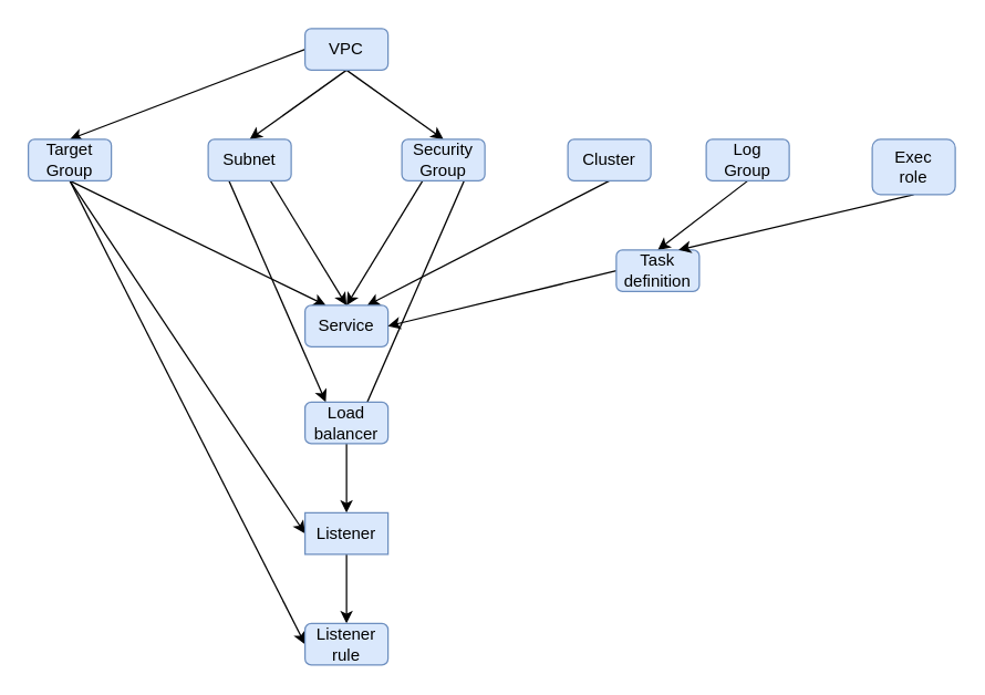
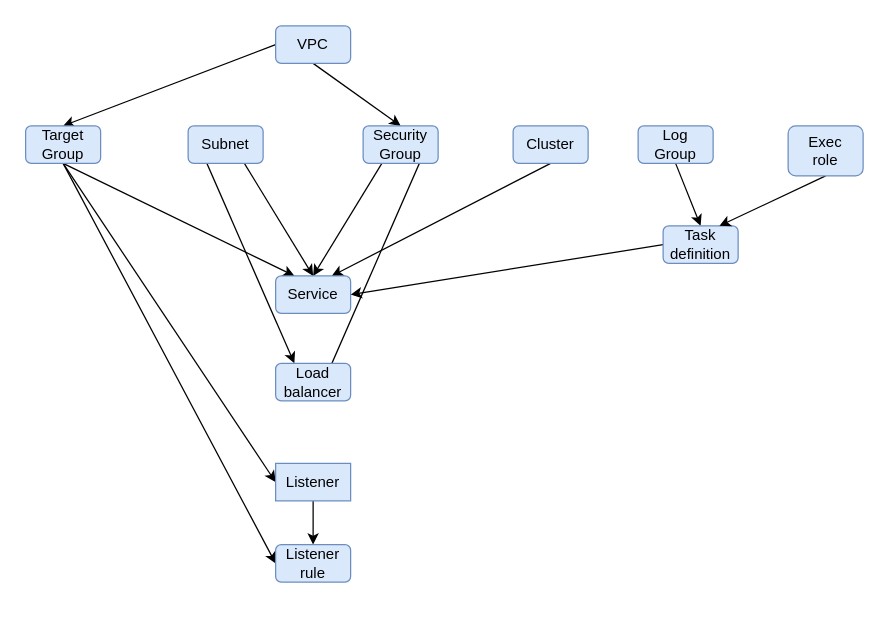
  <mxCell id="0" />
  <mxCell id="1" parent="0" />
  <mxCell id="2" style="rounded=0;orthogonalLoop=1;jettySize=auto;html=1;exitX=0;exitY=0.5;exitDx=0;exitDy=0;entryX=0.5;entryY=0;entryDx=0;entryDy=0;fillColor=#dae8fc;" edge="1" parent="1" source="5" target="9"><mxGeometry relative="1" as="geometry" /></mxCell>
- <mxCell id="3" style="edgeStyle=none;rounded=0;orthogonalLoop=1;jettySize=auto;html=1;exitX=0.5;exitY=1;exitDx=0;exitDy=0;entryX=0.5;entryY=0;entryDx=0;entryDy=0;fillColor=#dae8fc;" edge="1" parent="1" source="5" target="12"><mxGeometry relative="1" as="geometry" /></mxCell>
  <mxCell id="4" style="edgeStyle=none;rounded=0;orthogonalLoop=1;jettySize=auto;html=1;exitX=0.5;exitY=1;exitDx=0;exitDy=0;entryX=0.5;entryY=0;entryDx=0;entryDy=0;fillColor=#dae8fc;" edge="1" parent="1" source="5" target="15"><mxGeometry relative="1" as="geometry" /></mxCell>
  <mxCell id="5" value="VPC" style="rounded=1;whiteSpace=wrap;html=1;fillColor=#dae8fc;strokeColor=#6c8ebf;" vertex="1" parent="1"><mxGeometry x="220" y="20" width="60" height="30" as="geometry" /></mxCell>
  <mxCell id="6" style="edgeStyle=none;rounded=0;orthogonalLoop=1;jettySize=auto;html=1;exitX=0.5;exitY=1;exitDx=0;exitDy=0;entryX=0.25;entryY=0;entryDx=0;entryDy=0;fillColor=#dae8fc;" edge="1" parent="1" source="9" target="20"><mxGeometry relative="1" as="geometry" /></mxCell>
  <mxCell id="7" style="edgeStyle=none;rounded=0;orthogonalLoop=1;jettySize=auto;html=1;exitX=0.5;exitY=1;exitDx=0;exitDy=0;entryX=0;entryY=0.5;entryDx=0;entryDy=0;fillColor=#dae8fc;" edge="1" parent="1" source="9" target="24"><mxGeometry relative="1" as="geometry" /></mxCell>
  <mxCell id="8" style="edgeStyle=none;rounded=0;orthogonalLoop=1;jettySize=auto;html=1;exitX=0.5;exitY=1;exitDx=0;exitDy=0;entryX=0;entryY=0.5;entryDx=0;entryDy=0;fillColor=#dae8fc;" edge="1" parent="1" source="9" target="25"><mxGeometry relative="1" as="geometry" /></mxCell>
  <mxCell id="9" value="Target Group" style="rounded=1;whiteSpace=wrap;html=1;fillColor=#dae8fc;strokeColor=#6c8ebf;" vertex="1" parent="1"><mxGeometry x="20" y="100" width="60" height="30" as="geometry" /></mxCell>
  <mxCell id="10" style="edgeStyle=none;rounded=0;orthogonalLoop=1;jettySize=auto;html=1;exitX=0.75;exitY=1;exitDx=0;exitDy=0;entryX=0.5;entryY=0;entryDx=0;entryDy=0;fillColor=#dae8fc;" edge="1" parent="1" source="12" target="20"><mxGeometry relative="1" as="geometry" /></mxCell>
  <mxCell id="11" style="edgeStyle=none;rounded=0;orthogonalLoop=1;jettySize=auto;html=1;exitX=0.25;exitY=1;exitDx=0;exitDy=0;entryX=0.25;entryY=0;entryDx=0;entryDy=0;fillColor=#dae8fc;" edge="1" parent="1" source="12" target="22"><mxGeometry relative="1" as="geometry" /></mxCell>
  <mxCell id="12" value="Subnet" style="rounded=1;whiteSpace=wrap;html=1;fillColor=#dae8fc;strokeColor=#6c8ebf;" vertex="1" parent="1"><mxGeometry x="150" y="100" width="60" height="30" as="geometry" /></mxCell>
  <mxCell id="13" style="edgeStyle=none;rounded=0;orthogonalLoop=1;jettySize=auto;html=1;exitX=0.25;exitY=1;exitDx=0;exitDy=0;entryX=0.5;entryY=0;entryDx=0;entryDy=0;fillColor=#dae8fc;" edge="1" parent="1" source="15" target="20"><mxGeometry relative="1" as="geometry" /></mxCell>
  <mxCell id="14" style="edgeStyle=none;rounded=0;orthogonalLoop=1;jettySize=auto;html=1;exitX=0.75;exitY=1;exitDx=0;exitDy=0;entryX=0.75;entryY=0;entryDx=0;entryDy=0;fillColor=#dae8fc;endArrow=none;" edge="1" parent="1" source="15" target="22"><mxGeometry relative="1" as="geometry" /></mxCell>
  <mxCell id="15" value="Security Group" style="rounded=1;whiteSpace=wrap;html=1;fillColor=#dae8fc;strokeColor=#6c8ebf;" vertex="1" parent="1"><mxGeometry x="290" y="100" width="60" height="30" as="geometry" /></mxCell>
  <mxCell id="16" style="edgeStyle=none;rounded=0;orthogonalLoop=1;jettySize=auto;html=1;exitX=0.5;exitY=1;exitDx=0;exitDy=0;entryX=0.75;entryY=0;entryDx=0;entryDy=0;fillColor=#dae8fc;" edge="1" parent="1" source="17" target="20"><mxGeometry relative="1" as="geometry" /></mxCell>
  <mxCell id="17" value="Cluster" style="rounded=1;whiteSpace=wrap;html=1;fillColor=#dae8fc;strokeColor=#6c8ebf;" vertex="1" parent="1"><mxGeometry x="410" y="100" width="60" height="30" as="geometry" /></mxCell>
  <mxCell id="18" style="edgeStyle=none;rounded=0;orthogonalLoop=1;jettySize=auto;html=1;exitX=0.5;exitY=1;exitDx=0;exitDy=0;entryX=0.5;entryY=0;entryDx=0;entryDy=0;fillColor=#dae8fc;" edge="1" parent="1" source="19" target="27"><mxGeometry relative="1" as="geometry" /></mxCell>
  <mxCell id="19" value="Log&lt;br&gt;Group" style="rounded=1;whiteSpace=wrap;html=1;fillColor=#dae8fc;strokeColor=#6c8ebf;" vertex="1" parent="1"><mxGeometry x="510" y="100" width="60" height="30" as="geometry" /></mxCell>
  <mxCell id="20" value="Service" style="rounded=1;whiteSpace=wrap;html=1;fillColor=#dae8fc;strokeColor=#6c8ebf;" vertex="1" parent="1"><mxGeometry x="220" y="220" width="60" height="30" as="geometry" /></mxCell>
- <mxCell id="21" style="edgeStyle=none;rounded=0;orthogonalLoop=1;jettySize=auto;html=1;exitX=0.5;exitY=1;exitDx=0;exitDy=0;entryX=0.5;entryY=0;entryDx=0;entryDy=0;fillColor=#dae8fc;" edge="1" parent="1" source="22" target="24"><mxGeometry relative="1" as="geometry" /></mxCell>
  <mxCell id="22" value="Load balancer" style="rounded=1;whiteSpace=wrap;html=1;fillColor=#dae8fc;strokeColor=#6c8ebf;" vertex="1" parent="1"><mxGeometry x="220" y="290" width="60" height="30" as="geometry" /></mxCell>
  <mxCell id="23" style="edgeStyle=none;rounded=0;orthogonalLoop=1;jettySize=auto;html=1;exitX=0.5;exitY=1;exitDx=0;exitDy=0;entryX=0.5;entryY=0;entryDx=0;entryDy=0;fillColor=#dae8fc;" edge="1" parent="1" source="24" target="25"><mxGeometry relative="1" as="geometry" /></mxCell>
  <mxCell id="24" value="Listener" style="whiteSpace=wrap;html=1;fillColor=#dae8fc;strokeColor=#6c8ebf;rounded=0;" vertex="1" parent="1"><mxGeometry x="220" y="370" width="60" height="30" as="geometry" /></mxCell>
- <mxCell id="25" value="Listener rule" style="rounded=1;whiteSpace=wrap;html=1;fillColor=#dae8fc;strokeColor=#6c8ebf;" vertex="1" parent="1"><mxGeometry x="220" y="450" width="60" height="30" as="geometry" /></mxCell>
+ <mxCell id="25" value="Listener rule" style="rounded=1;whiteSpace=wrap;html=1;fillColor=#dae8fc;strokeColor=#6c8ebf;" vertex="1" parent="1"><mxGeometry x="220" y="435" width="60" height="30" as="geometry" /></mxCell>
  <mxCell id="26" style="edgeStyle=none;rounded=0;orthogonalLoop=1;jettySize=auto;html=1;exitX=0;exitY=0.5;exitDx=0;exitDy=0;entryX=1;entryY=0.5;entryDx=0;entryDy=0;fillColor=#dae8fc;" edge="1" parent="1" source="27" target="20"><mxGeometry relative="1" as="geometry" /></mxCell>
- <mxCell id="27" value="Task definition" style="rounded=1;whiteSpace=wrap;html=1;fillColor=#dae8fc;strokeColor=#6c8ebf;" vertex="1" parent="1"><mxGeometry x="445" y="180" width="60" height="30" as="geometry" /></mxCell>
+ <mxCell id="27" value="Task definition" style="rounded=1;whiteSpace=wrap;html=1;fillColor=#dae8fc;strokeColor=#6c8ebf;" vertex="1" parent="1"><mxGeometry x="530" y="180" width="60" height="30" as="geometry" /></mxCell>
  <mxCell id="28" style="edgeStyle=none;rounded=0;orthogonalLoop=1;jettySize=auto;html=1;exitX=0.5;exitY=1;exitDx=0;exitDy=0;entryX=0.75;entryY=0;entryDx=0;entryDy=0;fillColor=#dae8fc;" edge="1" parent="1" source="29" target="27"><mxGeometry relative="1" as="geometry" /></mxCell>
  <mxCell id="29" value="Exec&lt;br&gt;role" style="rounded=1;whiteSpace=wrap;html=1;fillColor=#dae8fc;strokeColor=#6c8ebf;" vertex="1" parent="1"><mxGeometry x="630" y="100" width="60" height="40" as="geometry" /></mxCell>
